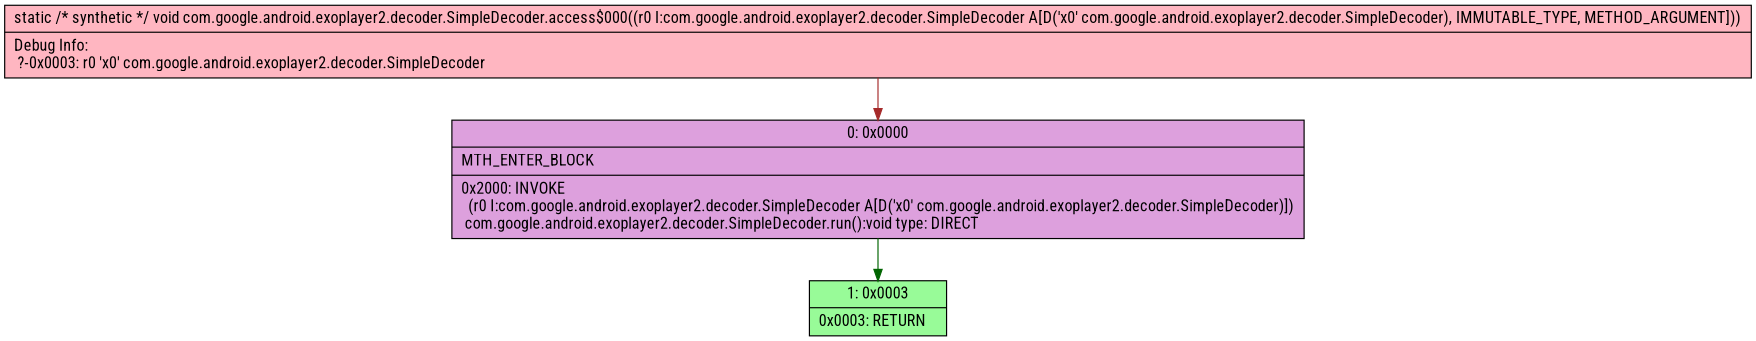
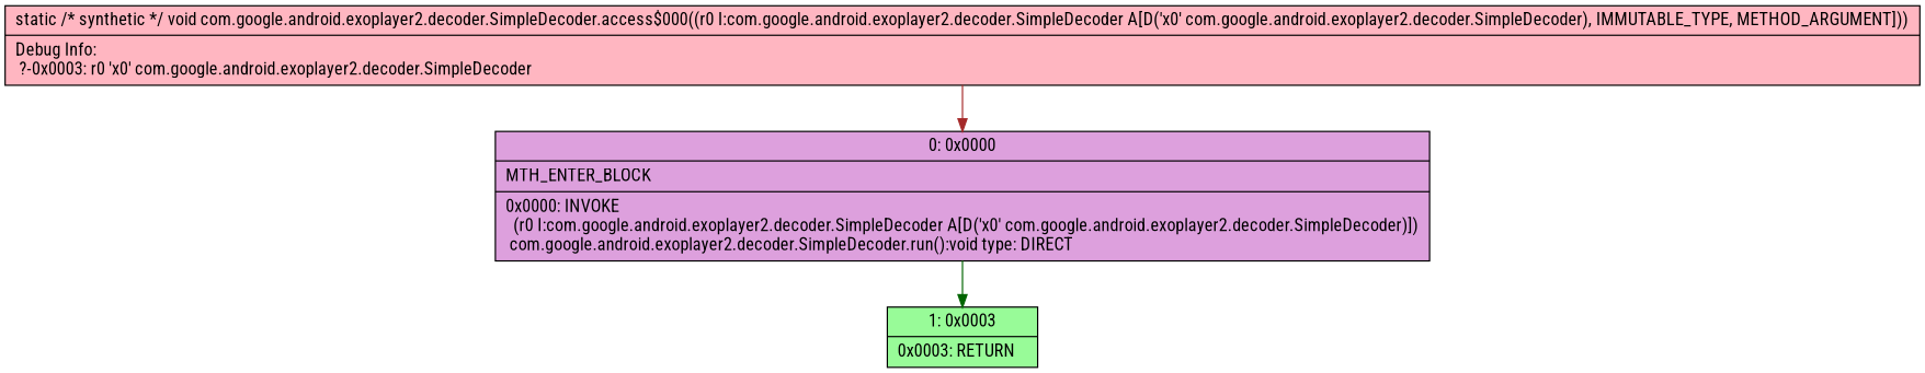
  digraph {
    fontname="Roboto Condensed"
    node [shape=record style=filled fontname="Roboto Condensed"]
    edge [fontname="Roboto Condensed"]
-   n1 [label="{0\:\ 0x0000|MTH_ENTER_BLOCK\l|0x2000: INVOKE  \l  (r0 I:com.google.android.exoplayer2.decoder.SimpleDecoder A[D('x0' com.google.android.exoplayer2.decoder.SimpleDecoder)])\l com.google.android.exoplayer2.decoder.SimpleDecoder.run():void type: DIRECT \l}" fillcolor=plum]
+   n1 [label="{0\:\ 0x0000|MTH_ENTER_BLOCK\l|0x0000: INVOKE  \l  (r0 I:com.google.android.exoplayer2.decoder.SimpleDecoder A[D('x0' com.google.android.exoplayer2.decoder.SimpleDecoder)])\l com.google.android.exoplayer2.decoder.SimpleDecoder.run():void type: DIRECT \l}" fillcolor=plum]
    n2 [label="{1\:\ 0x0003|0x0003: RETURN   \l}" fillcolor=palegreen]
    n3 [label="{static \/* synthetic *\/ void com.google.android.exoplayer2.decoder.SimpleDecoder.access$000((r0 I:com.google.android.exoplayer2.decoder.SimpleDecoder A[D('x0' com.google.android.exoplayer2.decoder.SimpleDecoder), IMMUTABLE_TYPE, METHOD_ARGUMENT]))  | Debug Info:\l  ?\-0x0003: r0 'x0' com.google.android.exoplayer2.decoder.SimpleDecoder\l}" fillcolor=lightpink]
    n1 -> n2 [color=darkgreen]
    n3 -> n1 [color=brown]
  }
